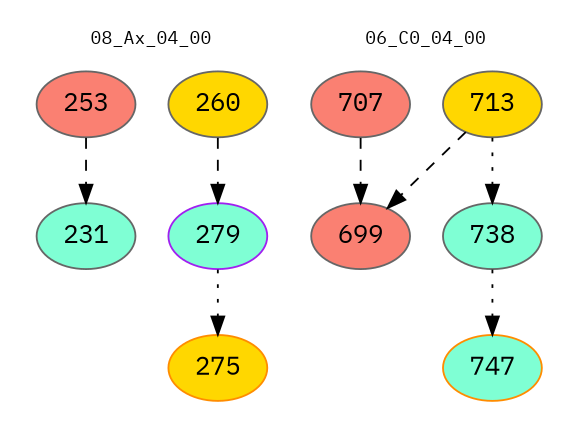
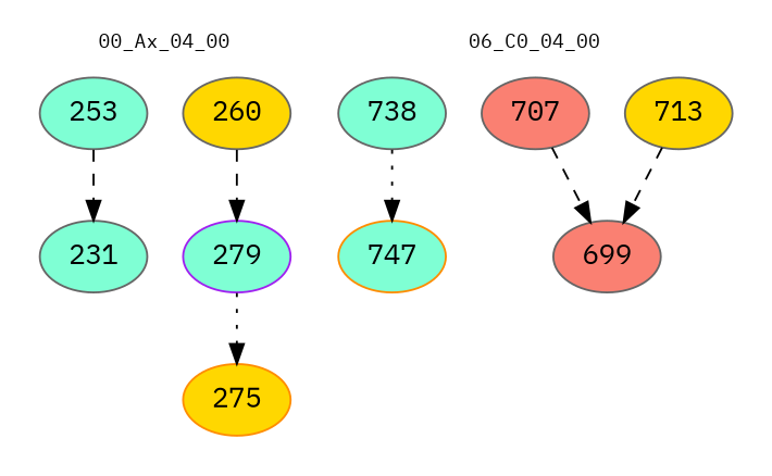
  digraph {
    fontname="IBM Plex Mono"
    node [color=gray40 fillcolor=aquamarine fontname="IBM Plex Mono" style=filled]
    edge [color=black fontname="IBM Plex Mono" style=dashed]
    n1 [fillcolor=gold label=260]
-   n2 [fillcolor=salmon label=253]
+   n2 [label=253]
    n3 [color=purple label=279]
    n4 [label=231]
    n5 [color=darkorange fillcolor=gold label=275]
    n6 [fillcolor=gold label=713]
    n7 [fillcolor=salmon label=707]
    n8 [label=738]
    n9 [fillcolor=salmon label=699]
    n10 [color=darkorange label=747]
    subgraph cluster_1 {
      color=white
      fontsize=10
-     label="08_Ax_04_00"
+     label="00_Ax_04_00"
      n1
      n2
      n3
      n4
      n5
    }
    subgraph cluster_2 {
      color=white
      fontsize=10
      label="06_C0_04_00"
      n6
      n7
      n8
      n9
      n10
    }
    n1 -> n3
    n2 -> n4
    n3 -> n5 [style=dotted]
-   n6 -> n8 [style=dotted]
    n6 -> n9
    n7 -> n9
    n8 -> n10 [style=dotted]
  }
